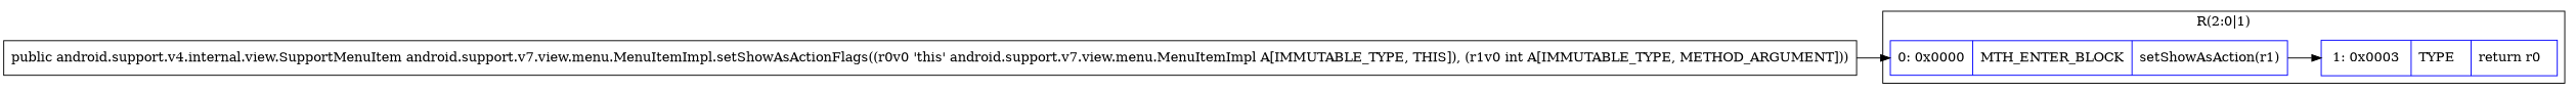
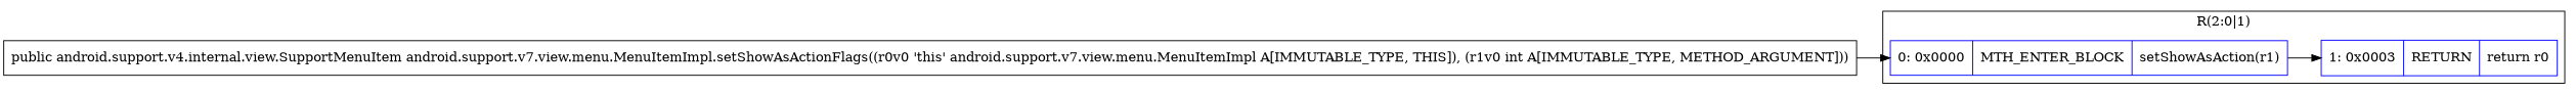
  digraph {
    rankdir=LR
    node [color=blue shape=record]
    n1 [label="{0\:\ 0x0000|MTH_ENTER_BLOCK\l|setShowAsAction(r1)\l}"]
-   n2 [label="{1\:\ 0x0003|TYPE\l|return r0\l}"]
+   n2 [label="{1\:\ 0x0003|RETURN\l|return r0\l}"]
    n3 [label="{public android.support.v4.internal.view.SupportMenuItem android.support.v7.view.menu.MenuItemImpl.setShowAsActionFlags((r0v0 'this' android.support.v7.view.menu.MenuItemImpl A[IMMUTABLE_TYPE, THIS]), (r1v0 int A[IMMUTABLE_TYPE, METHOD_ARGUMENT])) }" color=""]
    subgraph cluster_1 {
      label="R(2:0|1)"
      n1
      n2
    }
    n1 -> n2
    n3 -> n1
  }
